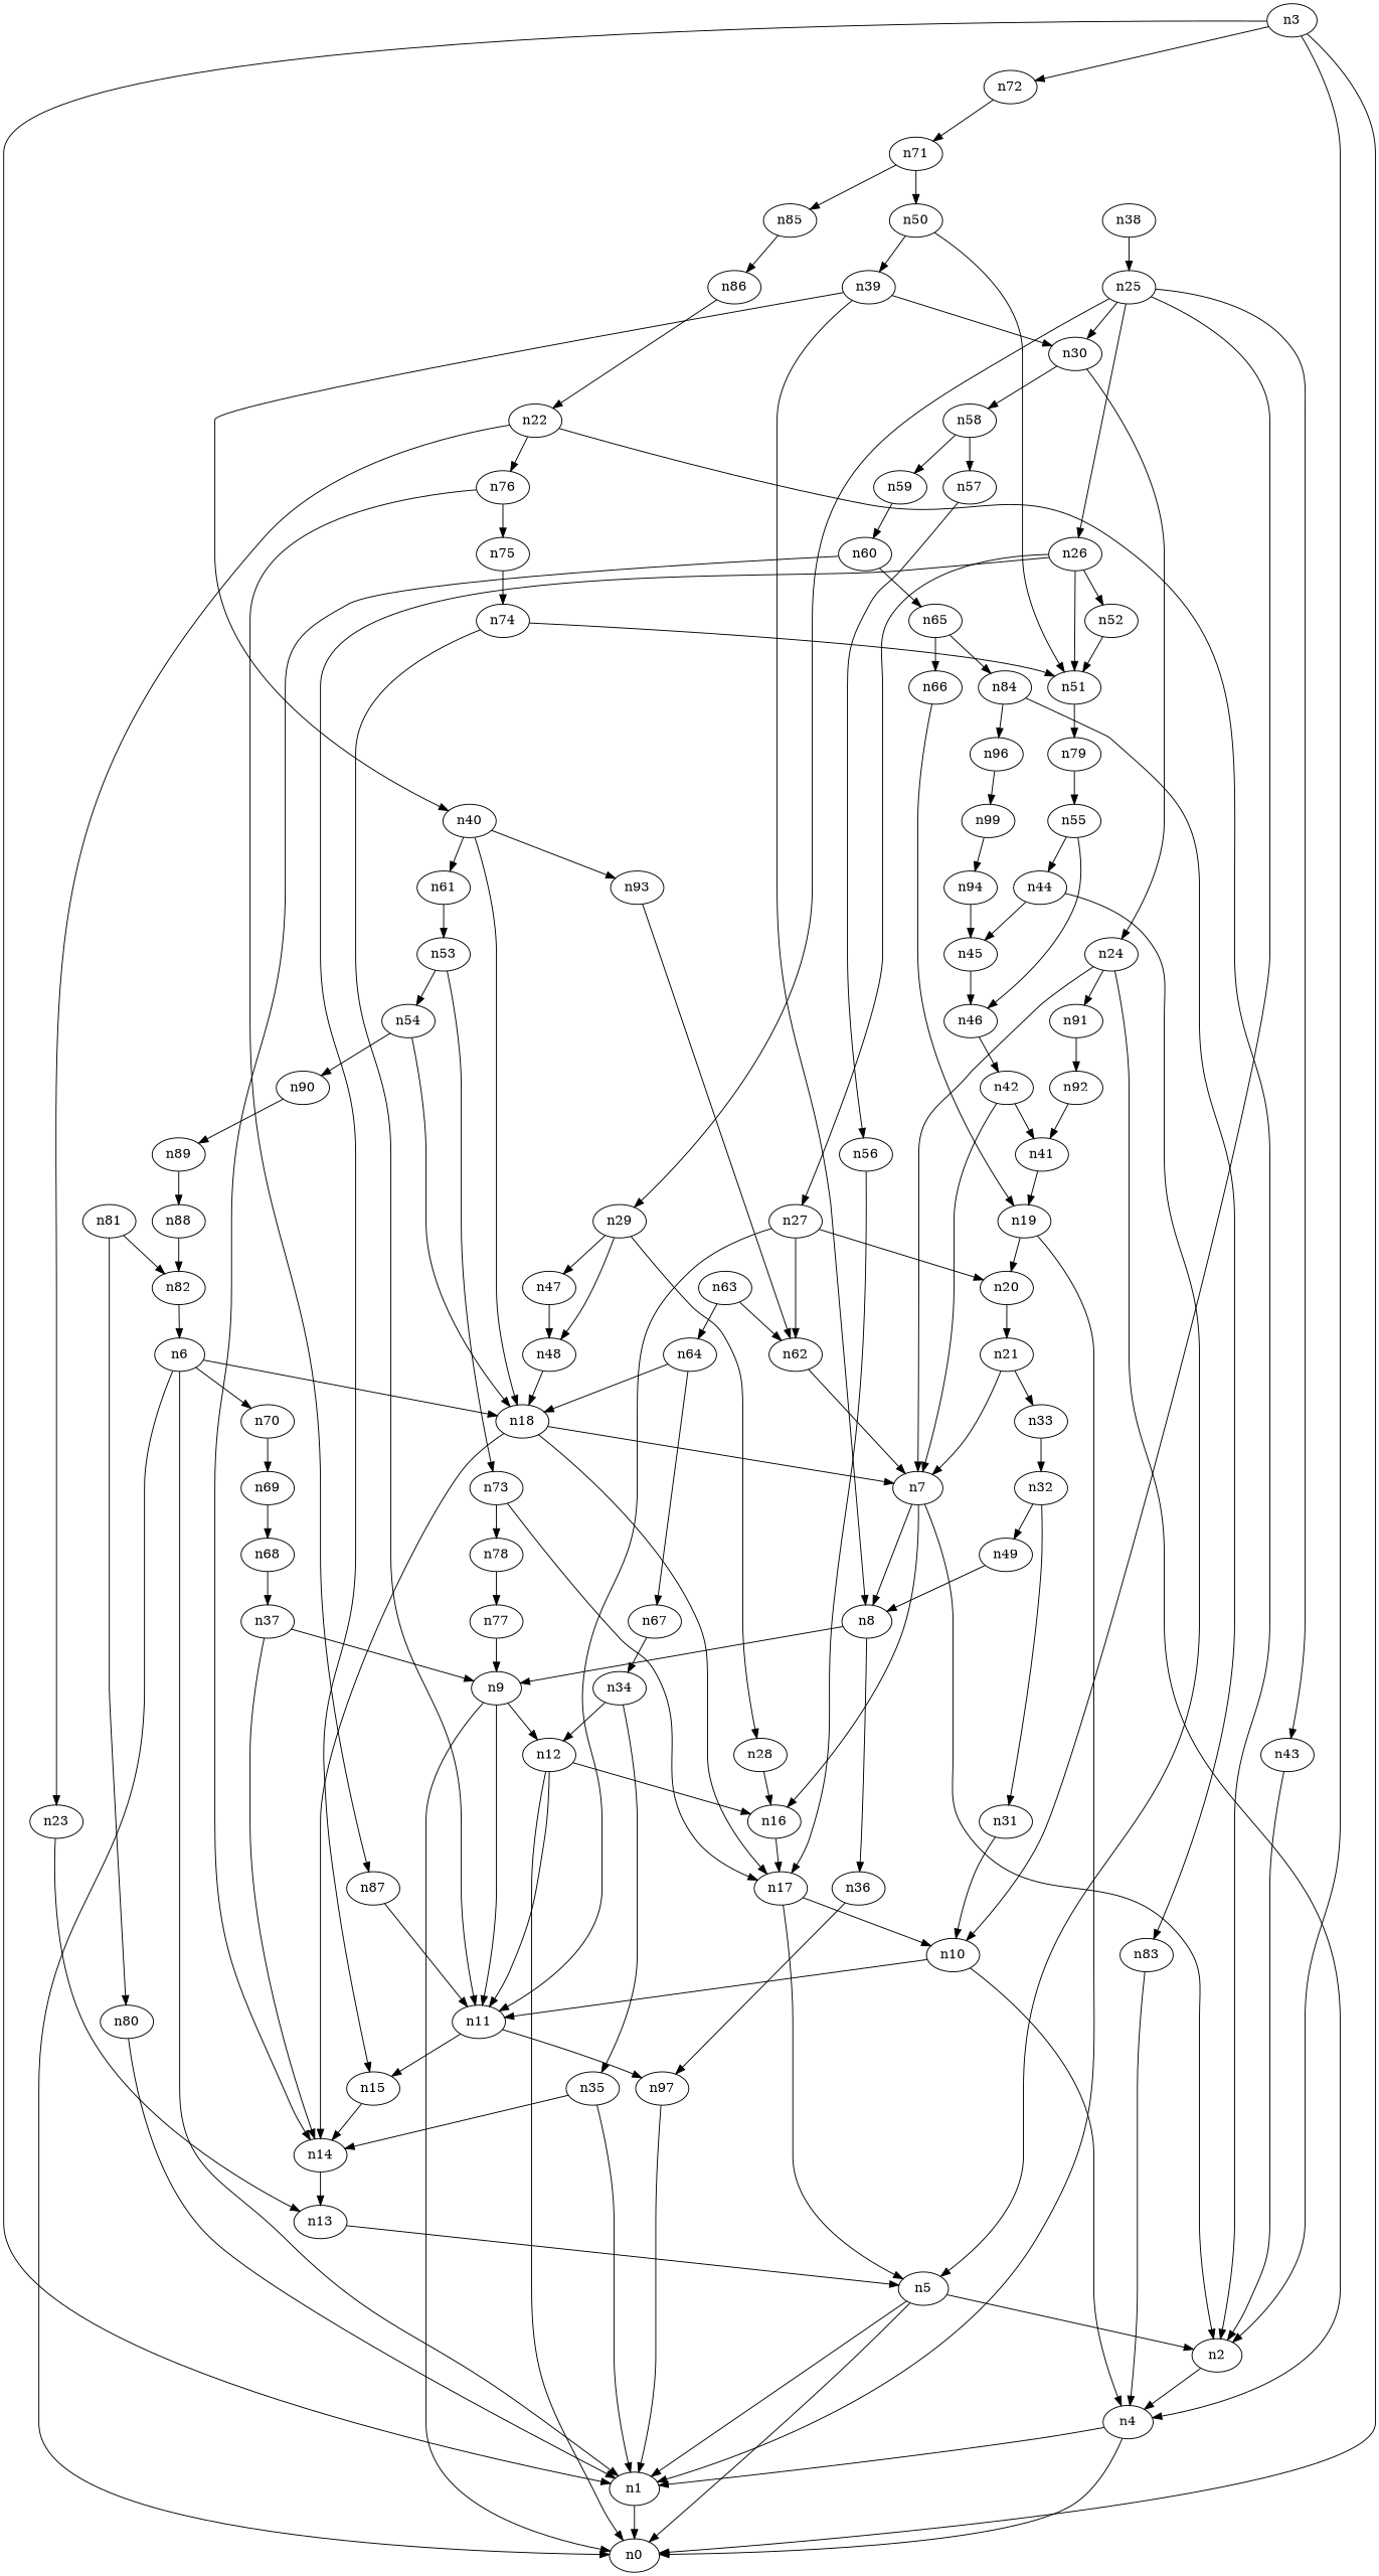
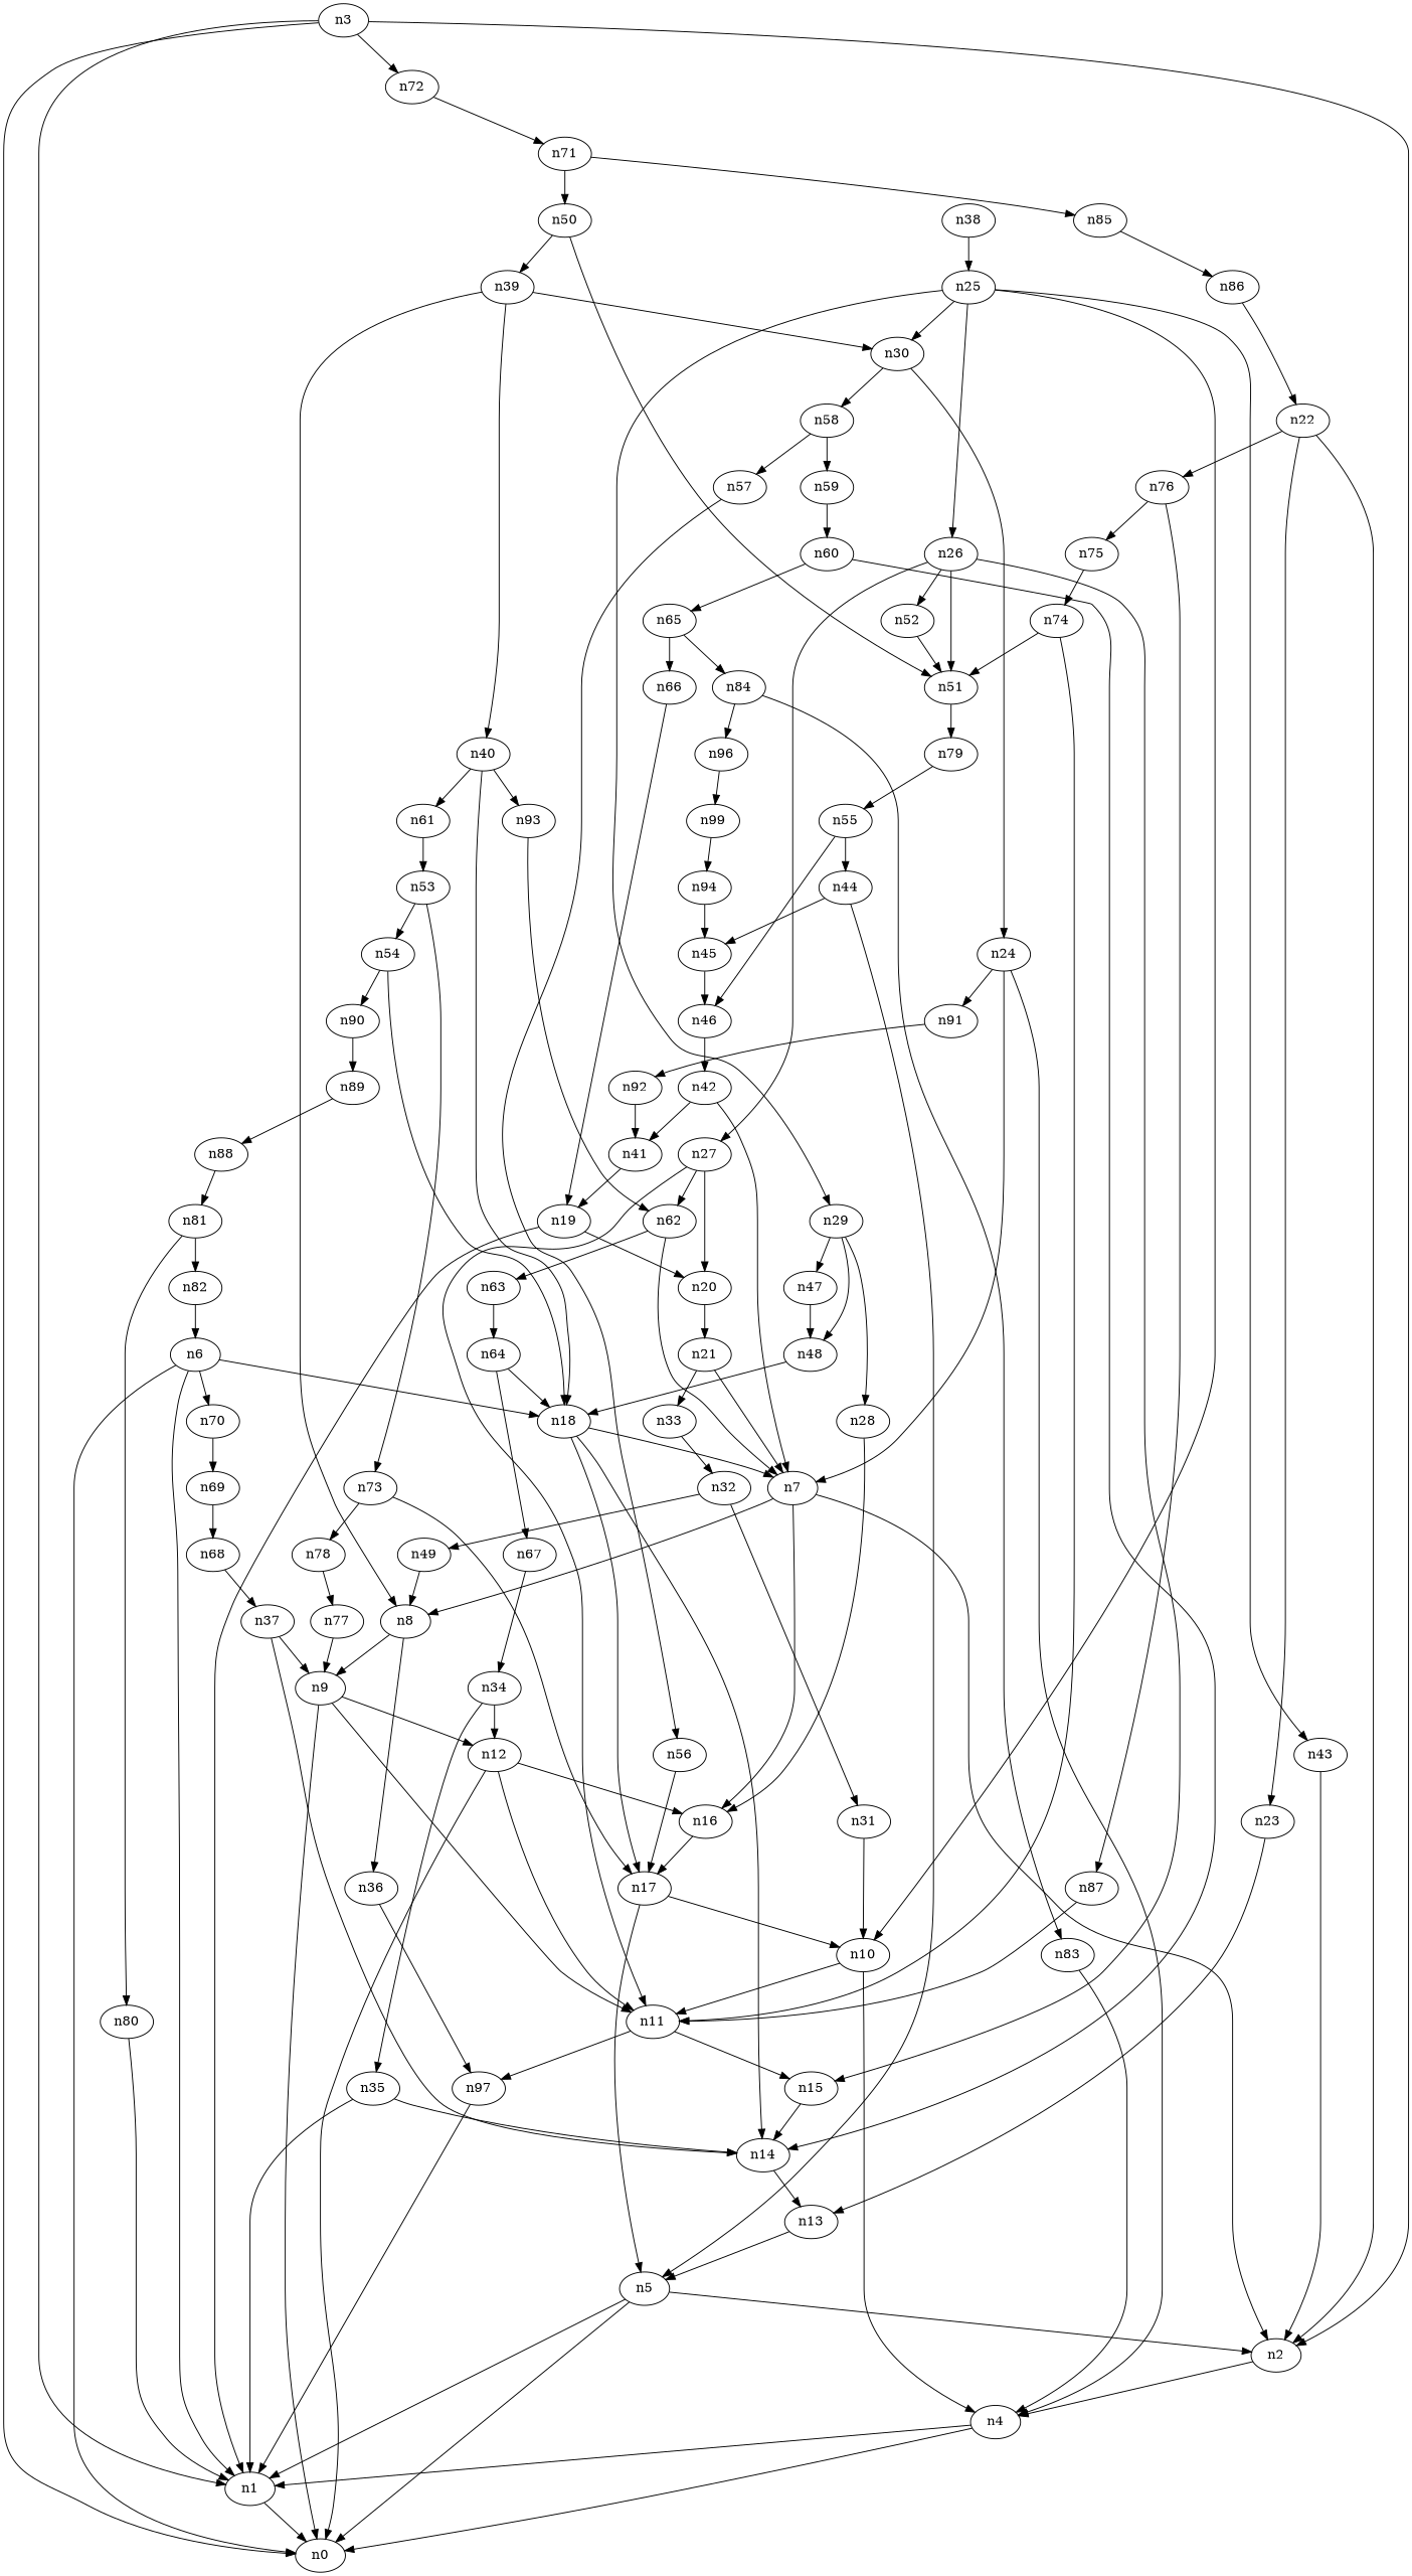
  digraph {
    n1
    n0
    n2
    n4
    n3
    n72
    n71
    n50
    n85
    n5
    n6
    n18
    n70
    n7
    n14
    n17
    n69
    n8
    n16
    n13
    n10
    n68
    n9
    n36
    n11
    n12
    n97
    n15
    n19
    n20
    n21
    n33
    n32
    n31
    n49
    n53
    n54
    n73
    n22
    n23
    n76
    n75
    n87
    n74
    n24
    n91
    n92
    n41
    n25
    n26
    n29
    n30
    n43
    n27
    n51
    n52
    n28
    n47
    n48
    n58
    n62
    n79
    n57
    n59
    n63
    n55
    n64
    n56
    n60
    n90
    n78
    n34
    n35
    n37
    n38
    n39
    n40
    n61
    n93
    n42
    n44
    n45
    n46
    n89
    n77
    n88
    n65
    n66
    n84
    n83
    n96
    n67
    n95 [label=n99]
    n86
    n80
    n81
    n82
    n94
    n1 -> n0
    n2 -> n4
    n4 -> n1
    n4 -> n0
    n3 -> n1
    n3 -> n0
    n3 -> n2
    n3 -> n72
    n72 -> n71
    n71 -> n50
    n71 -> n85
    n50 -> n51
    n50 -> n39
    n85 -> n86
    n5 -> n1
    n5 -> n0
    n5 -> n2
    n6 -> n1
    n6 -> n0
    n6 -> n18
    n6 -> n70
    n18 -> n7
    n18 -> n14
    n18 -> n17
    n70 -> n69
    n7 -> n2
    n7 -> n8
    n7 -> n16
    n14 -> n13
    n17 -> n5
    n17 -> n10
    n69 -> n68
    n8 -> n9
    n8 -> n36
    n16 -> n17
    n13 -> n5
    n10 -> n4
    n10 -> n11
    n68 -> n37
    n9 -> n0
    n9 -> n11
    n9 -> n12
    n36 -> n97
    n11 -> n97
    n11 -> n15
    n12 -> n0
    n12 -> n16
    n12 -> n11
    n97 -> n1
    n15 -> n14
    n19 -> n1
    n19 -> n20
    n20 -> n21
    n21 -> n7
    n21 -> n33
    n33 -> n32
    n32 -> n31
    n32 -> n49
    n31 -> n10
    n49 -> n8
    n53 -> n54
    n53 -> n73
    n54 -> n18
    n54 -> n90
    n73 -> n17
    n73 -> n78
    n22 -> n2
    n22 -> n23
    n22 -> n76
    n23 -> n13
    n76 -> n75
    n76 -> n87
    n75 -> n74
    n87 -> n11
    n74 -> n11
    n74 -> n51
    n24 -> n4
    n24 -> n7
    n24 -> n91
    n91 -> n92
    n92 -> n41
    n41 -> n19
    n25 -> n10
    n25 -> n26
    n25 -> n29
    n25 -> n30
    n25 -> n43
    n26 -> n15
    n26 -> n27
    n26 -> n51
    n26 -> n52
    n29 -> n28
    n29 -> n47
    n29 -> n48
    n30 -> n24
    n30 -> n58
    n43 -> n2
    n27 -> n11
    n27 -> n20
    n27 -> n62
    n51 -> n79
    n52 -> n51
    n28 -> n16
    n47 -> n48
    n48 -> n18
    n58 -> n57
    n58 -> n59
    n62 -> n7
-   n63 -> n62
+   n62 -> n63
    n79 -> n55
    n57 -> n56
    n59 -> n60
    n63 -> n64
    n55 -> n44
    n55 -> n46
    n64 -> n18
    n64 -> n67
    n56 -> n17
    n60 -> n14
    n60 -> n65
    n90 -> n89
    n78 -> n77
    n34 -> n12
    n34 -> n35
    n35 -> n1
    n35 -> n14
    n37 -> n14
    n37 -> n9
    n38 -> n25
    n39 -> n8
    n39 -> n30
    n39 -> n40
    n40 -> n18
    n40 -> n61
    n40 -> n93
    n61 -> n53
    n93 -> n62
    n42 -> n7
    n42 -> n41
    n44 -> n5
    n44 -> n45
    n45 -> n46
    n46 -> n42
    n89 -> n88
    n77 -> n9
-   n88 -> n82
+   n88 -> n81
    n65 -> n66
    n65 -> n84
    n66 -> n19
    n84 -> n83
    n84 -> n96
    n83 -> n4
    n96 -> n95
    n67 -> n34
    n95 -> n94
    n86 -> n22
    n80 -> n1
    n81 -> n80
    n81 -> n82
    n82 -> n6
    n94 -> n45
  }
